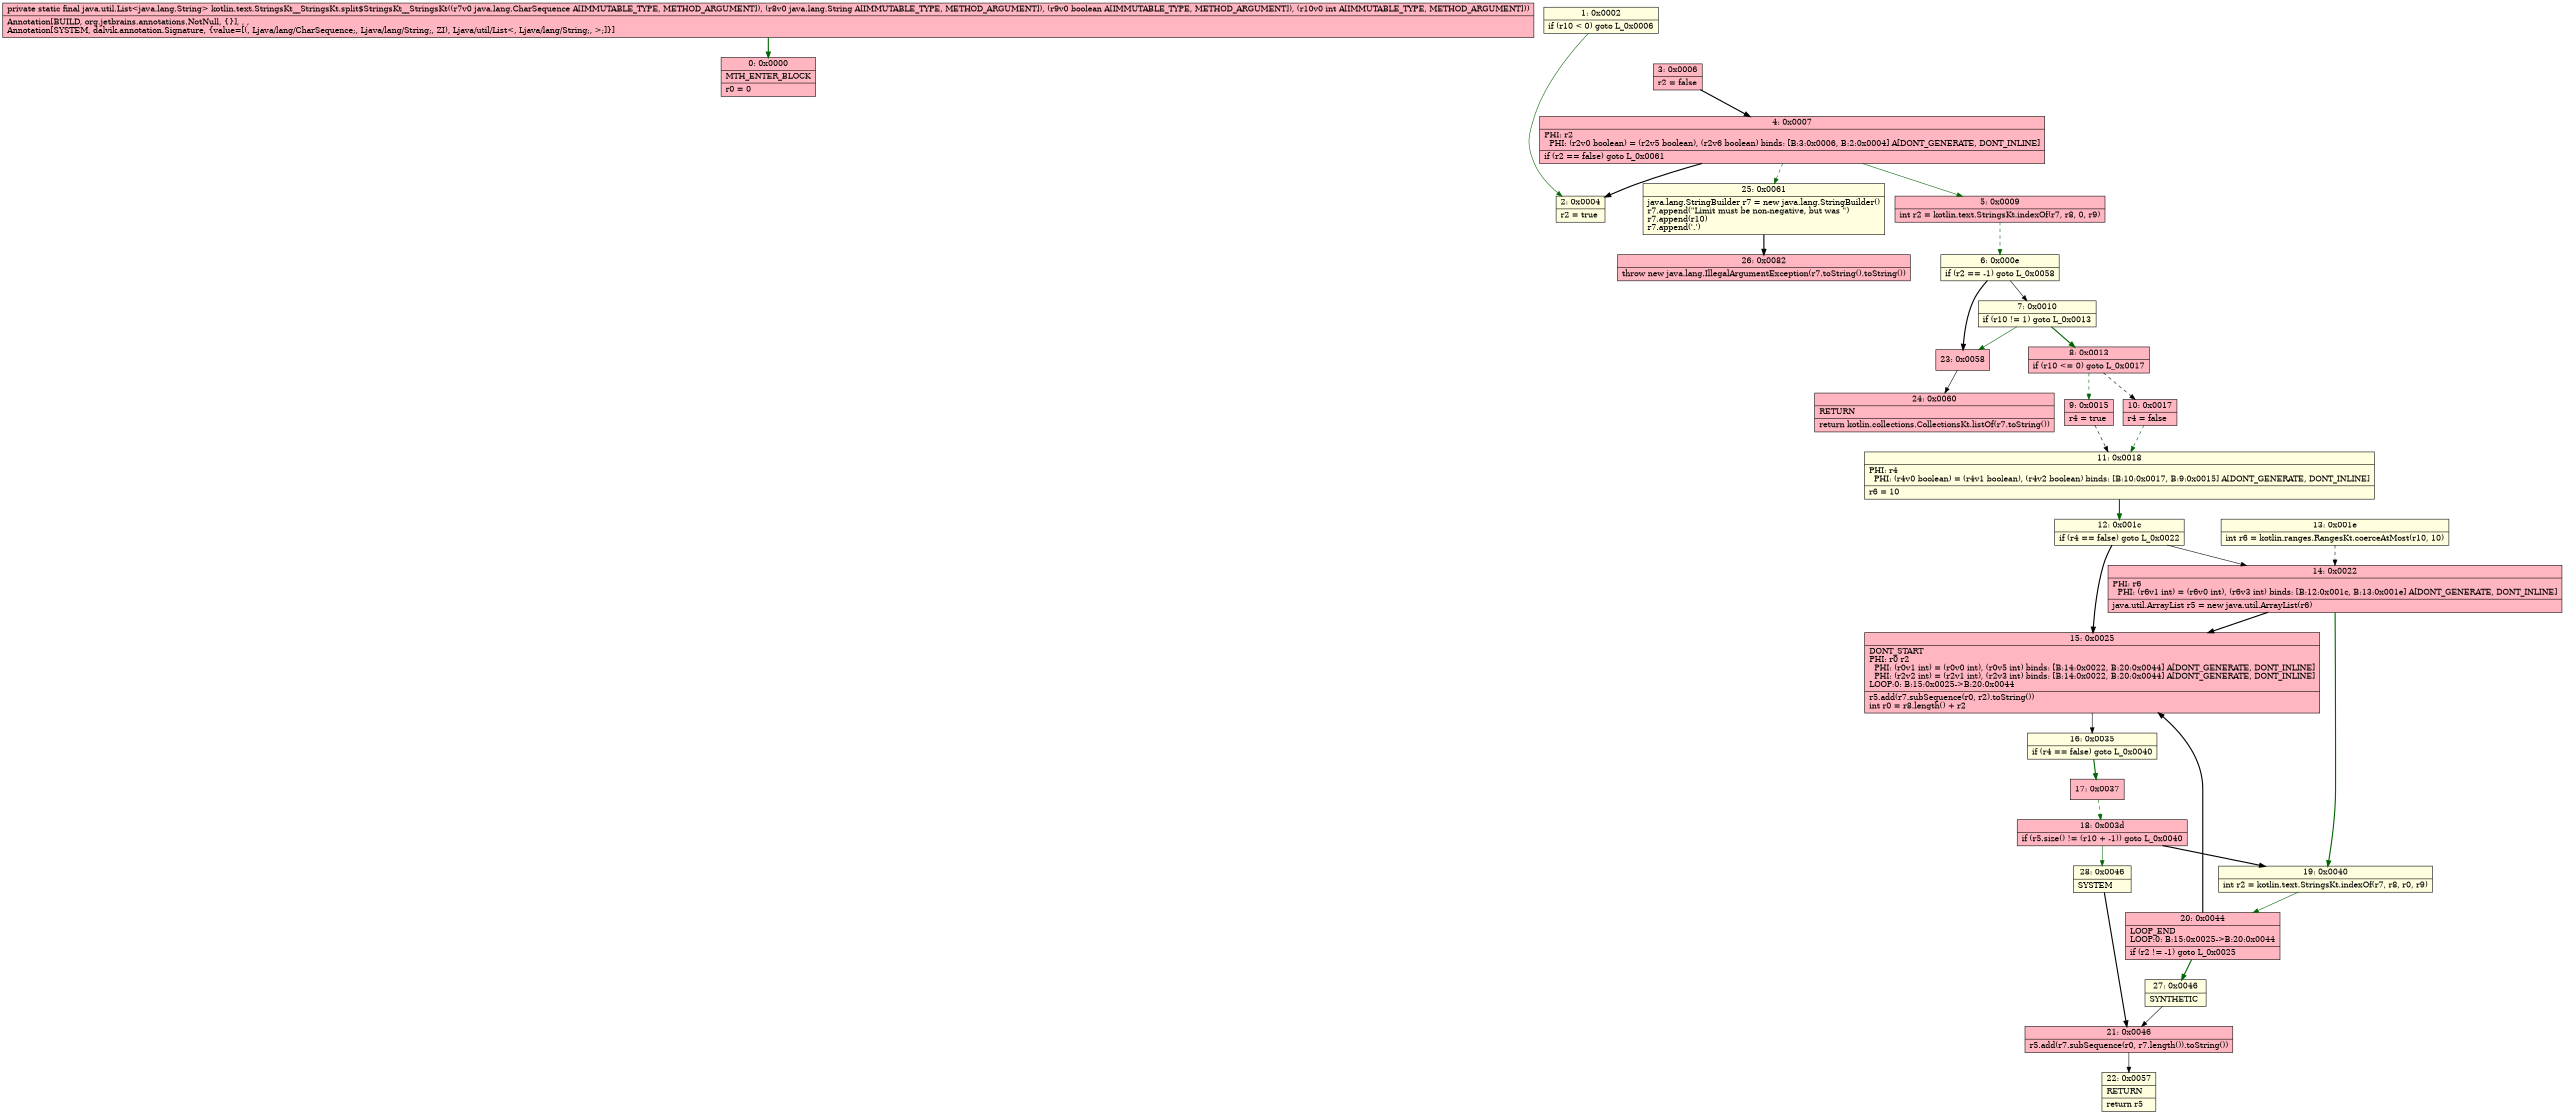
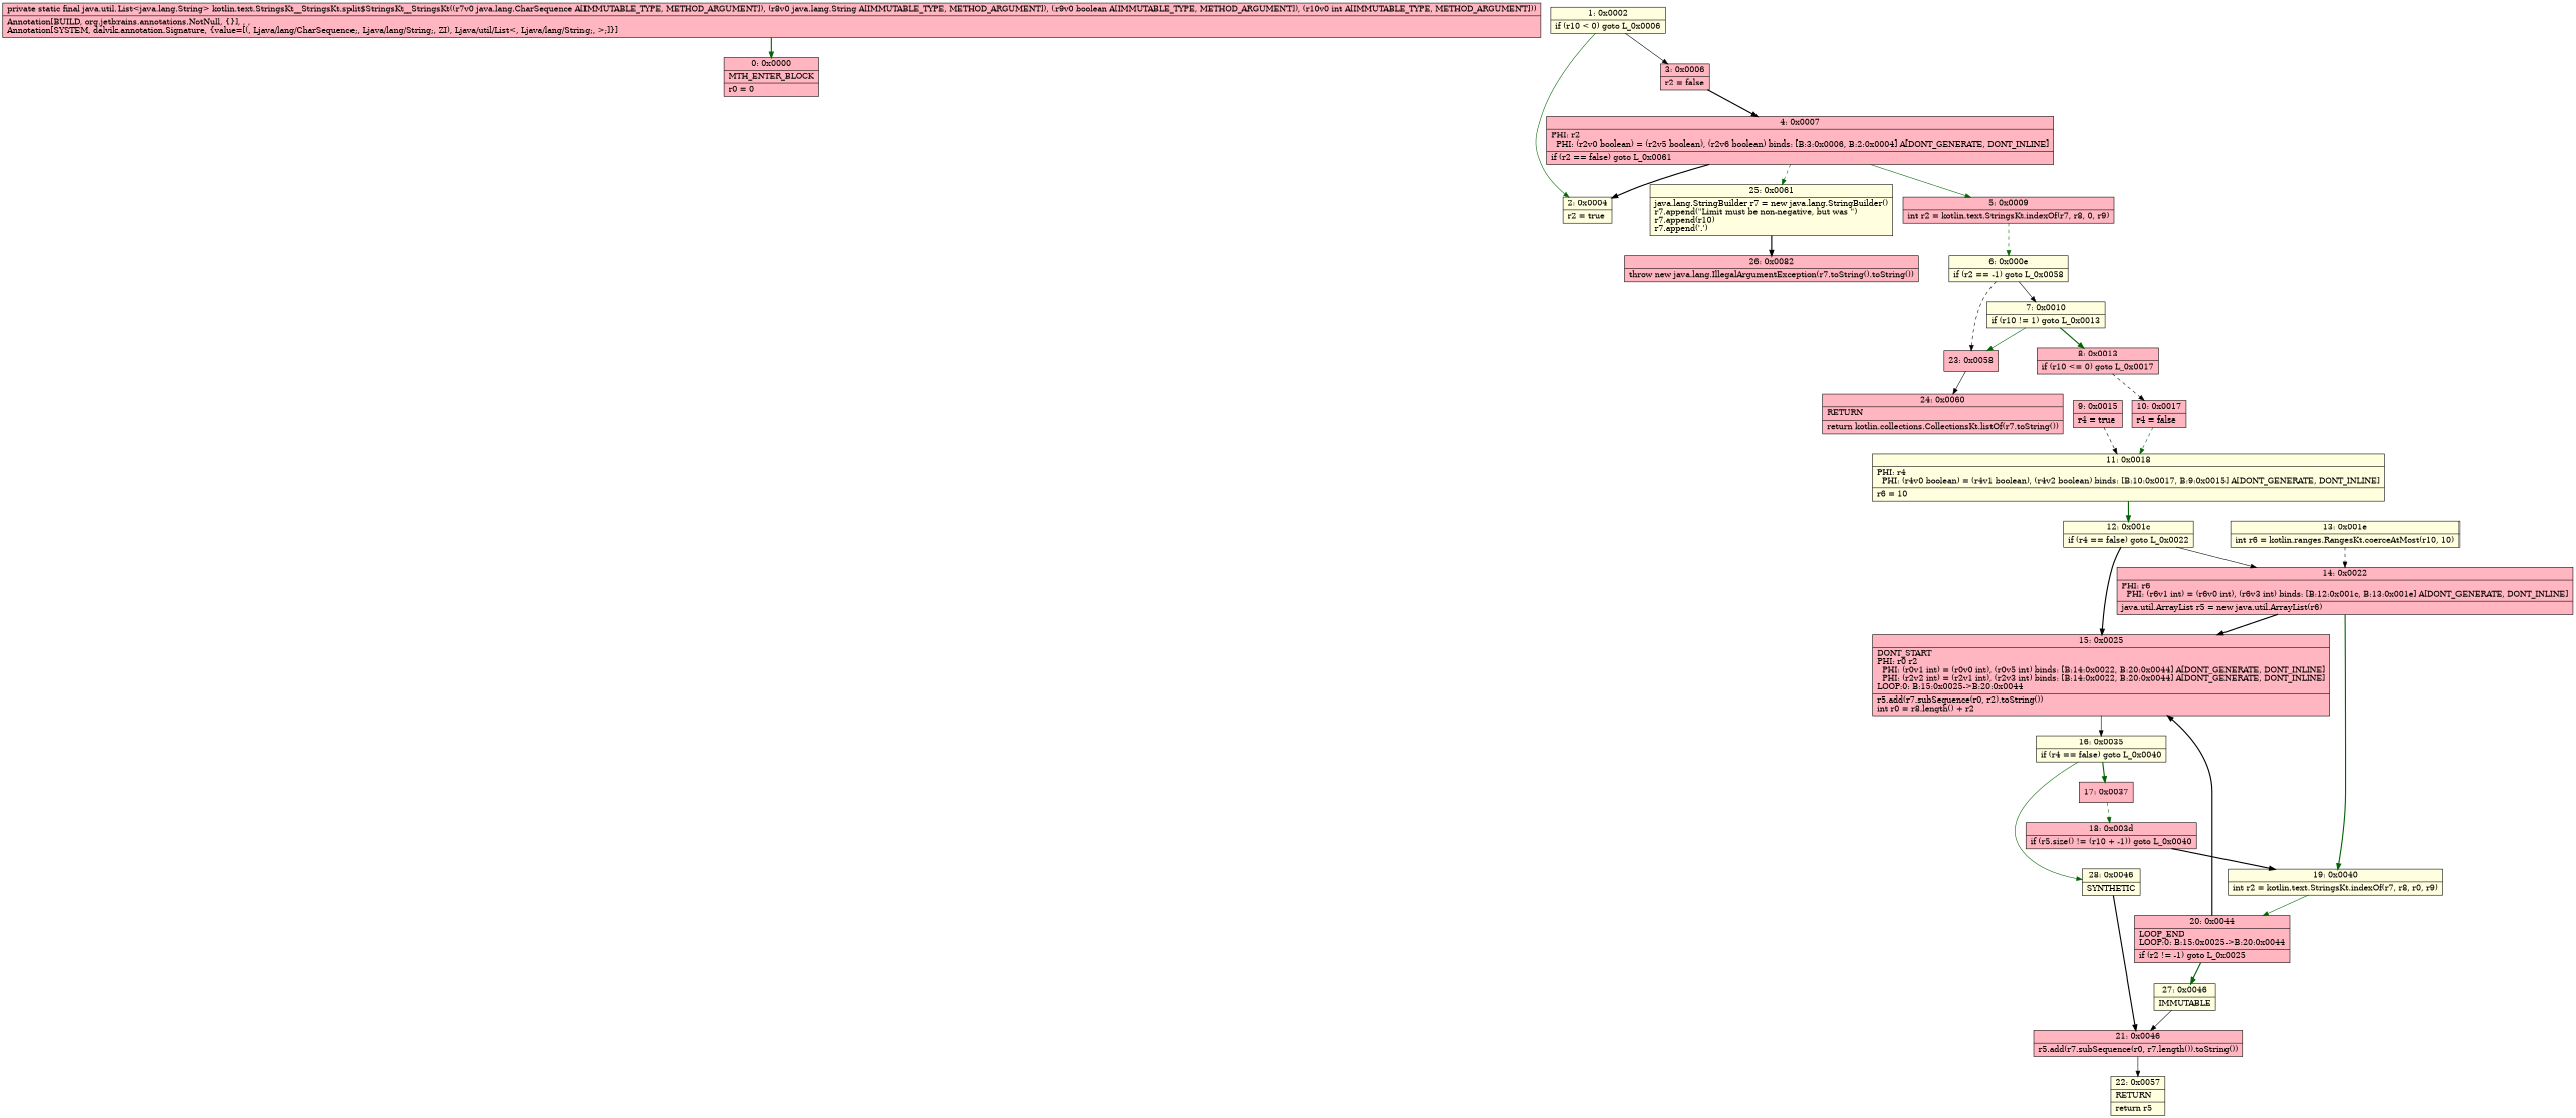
  digraph {
    node [fillcolor=lightpink shape=record style=filled]
    edge [color=black style=bold]
    n1 [label="{0\:\ 0x0000|MTH_ENTER_BLOCK\l|r0 = 0\l}"]
    n2 [fillcolor=lightyellow label="{1\:\ 0x0002|if (r10 \< 0) goto L_0x0006\l}"]
    n3 [fillcolor=lightyellow label="{2\:\ 0x0004|r2 = true\l}"]
    n4 [label="{3\:\ 0x0006|r2 = false\l}"]
    n5 [label="{4\:\ 0x0007|PHI: r2 \l  PHI: (r2v0 boolean) = (r2v5 boolean), (r2v6 boolean) binds: [B:3:0x0006, B:2:0x0004] A[DONT_GENERATE, DONT_INLINE]\l|if (r2 == false) goto L_0x0061\l}"]
    n6 [label="{5\:\ 0x0009|int r2 = kotlin.text.StringsKt.indexOf(r7, r8, 0, r9)\l}"]
    n7 [fillcolor=lightyellow label="{25\:\ 0x0061|java.lang.StringBuilder r7 = new java.lang.StringBuilder()\lr7.append(\"Limit must be non\-negative, but was \")\lr7.append(r10)\lr7.append('.')\l}"]
    n8 [fillcolor=lightyellow label="{6\:\ 0x000e|if (r2 == \-1) goto L_0x0058\l}"]
    n9 [label="{26\:\ 0x0082|throw new java.lang.IllegalArgumentException(r7.toString().toString())\l}"]
    n10 [fillcolor=lightyellow label="{7\:\ 0x0010|if (r10 != 1) goto L_0x0013\l}"]
    n11 [label="{23\:\ 0x0058}"]
    n12 [label="{8\:\ 0x0013|if (r10 \<= 0) goto L_0x0017\l}"]
    n13 [label="{24\:\ 0x0060|RETURN\l|return kotlin.collections.CollectionsKt.listOf(r7.toString())\l}"]
    n14 [label="{9\:\ 0x0015|r4 = true\l}"]
    n15 [label="{10\:\ 0x0017|r4 = false\l}"]
    n16 [fillcolor=lightyellow label="{11\:\ 0x0018|PHI: r4 \l  PHI: (r4v0 boolean) = (r4v1 boolean), (r4v2 boolean) binds: [B:10:0x0017, B:9:0x0015] A[DONT_GENERATE, DONT_INLINE]\l|r6 = 10\l}"]
    n17 [fillcolor=lightyellow label="{12\:\ 0x001c|if (r4 == false) goto L_0x0022\l}"]
    n18 [label="{14\:\ 0x0022|PHI: r6 \l  PHI: (r6v1 int) = (r6v0 int), (r6v3 int) binds: [B:12:0x001c, B:13:0x001e] A[DONT_GENERATE, DONT_INLINE]\l|java.util.ArrayList r5 = new java.util.ArrayList(r6)\l}"]
    n19 [label="{15\:\ 0x0025|DONT_START\lPHI: r0 r2 \l  PHI: (r0v1 int) = (r0v0 int), (r0v5 int) binds: [B:14:0x0022, B:20:0x0044] A[DONT_GENERATE, DONT_INLINE]\l  PHI: (r2v2 int) = (r2v1 int), (r2v3 int) binds: [B:14:0x0022, B:20:0x0044] A[DONT_GENERATE, DONT_INLINE]\lLOOP:0: B:15:0x0025\-\>B:20:0x0044\l|r5.add(r7.subSequence(r0, r2).toString())\lint r0 = r8.length() + r2\l}"]
    n20 [fillcolor=lightyellow label="{13\:\ 0x001e|int r6 = kotlin.ranges.RangesKt.coerceAtMost(r10, 10)\l}"]
    n21 [fillcolor=lightyellow label="{19\:\ 0x0040|int r2 = kotlin.text.StringsKt.indexOf(r7, r8, r0, r9)\l}"]
    n22 [fillcolor=lightyellow label="{16\:\ 0x0035|if (r4 == false) goto L_0x0040\l}"]
    n23 [label="{17\:\ 0x0037}"]
    n24 [label="{18\:\ 0x003d|if (r5.size() != (r10 + \-1)) goto L_0x0040\l}"]
    n25 [label="{20\:\ 0x0044|LOOP_END\lLOOP:0: B:15:0x0025\-\>B:20:0x0044\l|if (r2 != \-1) goto L_0x0025\l}"]
-   n26 [fillcolor=lightyellow label="{28\:\ 0x0046|SYSTEM\l}"]
+   n26 [fillcolor=lightyellow label="{28\:\ 0x0046|SYNTHETIC\l}"]
    n27 [label="{21\:\ 0x0046|r5.add(r7.subSequence(r0, r7.length()).toString())\l}"]
-   n28 [fillcolor=lightyellow label="{27\:\ 0x0046|SYNTHETIC\l}"]
+   n28 [fillcolor=lightyellow label="{27\:\ 0x0046|IMMUTABLE\l}"]
    n29 [fillcolor=lightyellow label="{22\:\ 0x0057|RETURN\l|return r5\l}"]
    n30 [label="{private static final java.util.List\<java.lang.String\> kotlin.text.StringsKt__StringsKt.split$StringsKt__StringsKt((r7v0 java.lang.CharSequence A[IMMUTABLE_TYPE, METHOD_ARGUMENT]), (r8v0 java.lang.String A[IMMUTABLE_TYPE, METHOD_ARGUMENT]), (r9v0 boolean A[IMMUTABLE_TYPE, METHOD_ARGUMENT]), (r10v0 int A[IMMUTABLE_TYPE, METHOD_ARGUMENT]))  | Annotation[BUILD, org.jetbrains.annotations.NotNull, \{\}], , , \lAnnotation[SYSTEM, dalvik.annotation.Signature, \{value=[(, Ljava\/lang\/CharSequence;, Ljava\/lang\/String;, ZI), Ljava\/util\/List\<, Ljava\/lang\/String;, \>;]\}]\l}"]
    n2 -> n3 [color=darkgreen style=solid]
+   n2 -> n4 [style=solid]
    n4 -> n5
    n5 -> n3
    n5 -> n6 [color=darkgreen style=solid]
    n5 -> n7 [color=darkgreen style=dashed]
    n6 -> n8 [color=darkgreen style=dashed]
    n7 -> n9
    n8 -> n10 [style=solid]
-   n8 -> n11
+   n8 -> n11 [style=dashed]
    n10 -> n11 [color=darkgreen style=solid]
    n10 -> n12 [color=darkgreen]
    n11 -> n13 [style=solid]
-   n12 -> n14 [color=darkgreen style=dashed]
    n12 -> n15 [style=dashed]
    n14 -> n16 [style=dashed]
    n15 -> n16 [color=darkgreen style=dashed]
    n16 -> n17 [color=darkgreen]
    n17 -> n18 [style=solid]
    n17 -> n19
    n18 -> n19
    n18 -> n21 [color=darkgreen]
    n19 -> n22 [style=solid]
    n20 -> n18 [style=dashed]
    n21 -> n25 [color=darkgreen style=solid]
    n22 -> n23 [color=darkgreen]
    n23 -> n24 [color=darkgreen style=dashed]
    n24 -> n21
-   n24 -> n26 [color=darkgreen style=solid]
+   n22 -> n26 [color=darkgreen style=solid]
    n25 -> n19
    n25 -> n28 [color=darkgreen]
    n26 -> n27
    n27 -> n29 [style=solid]
    n28 -> n27 [style=solid]
    n30 -> n1 [color=darkgreen]
  }
